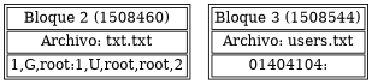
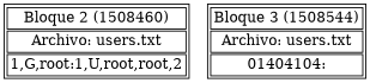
  digraph {
    rankdir=TB
    node [margin=0 shape=none]
-   n1 [label=<  <TABLE>  <TR><TD>Bloque 2 (1508460)</TD></TR> <TR><TD>Archivo: txt.txt</TD></TR> <TR><TD>1,G,root:1,U,root,root,2</TD></TR> </TABLE>>]
+   n1 [label=<  <TABLE>  <TR><TD>Bloque 2 (1508460)</TD></TR> <TR><TD>Archivo: users.txt</TD></TR> <TR><TD>1,G,root:1,U,root,root,2</TD></TR> </TABLE>>]
    n2 [label=<  <TABLE>  <TR><TD>Bloque 3 (1508544)</TD></TR> <TR><TD>Archivo: users.txt</TD></TR> <TR><TD>01404104:</TD></TR> </TABLE>>]
  }
